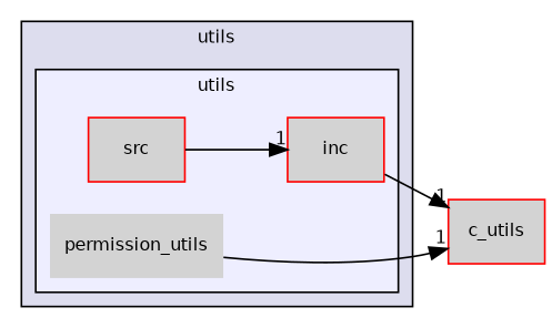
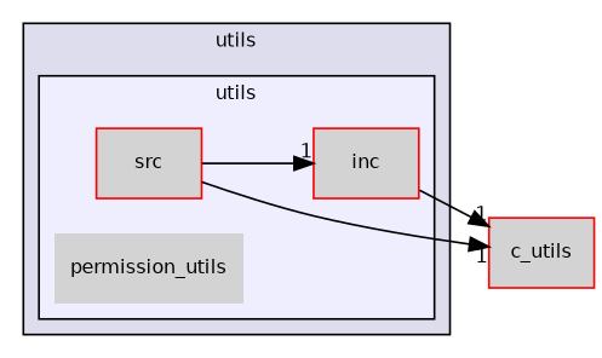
  digraph {
    compound=true
    rankdir=LR
    node [fillcolor=lightgrey fontname=Helvetica fontsize=10 shape=box style=filled color=red]
    edge [headlabel=1 labeldistance=1.5 labelfontname=Helvetica labelfontsize=10]
    n1 [label=permission_utils shape=plaintext color=""]
    n2 [label=inc]
    n3 [label=src]
    n4 [label=c_utils]
    subgraph cluster_1 {
      bgcolor="#ddddee"
      fontname=Helvetica
      fontsize=10
      label=utils
      pencolor=black
      subgraph cluster_2 {
        bgcolor="#eeeeff"
        fontname=Helvetica
        fontsize=10
        label=utils
        pencolor=black
        n1
        n2
        n3
      }
    }
    n2 -> n4
    n3 -> n2
-   n1 -> n4
+   n3 -> n4
  }
